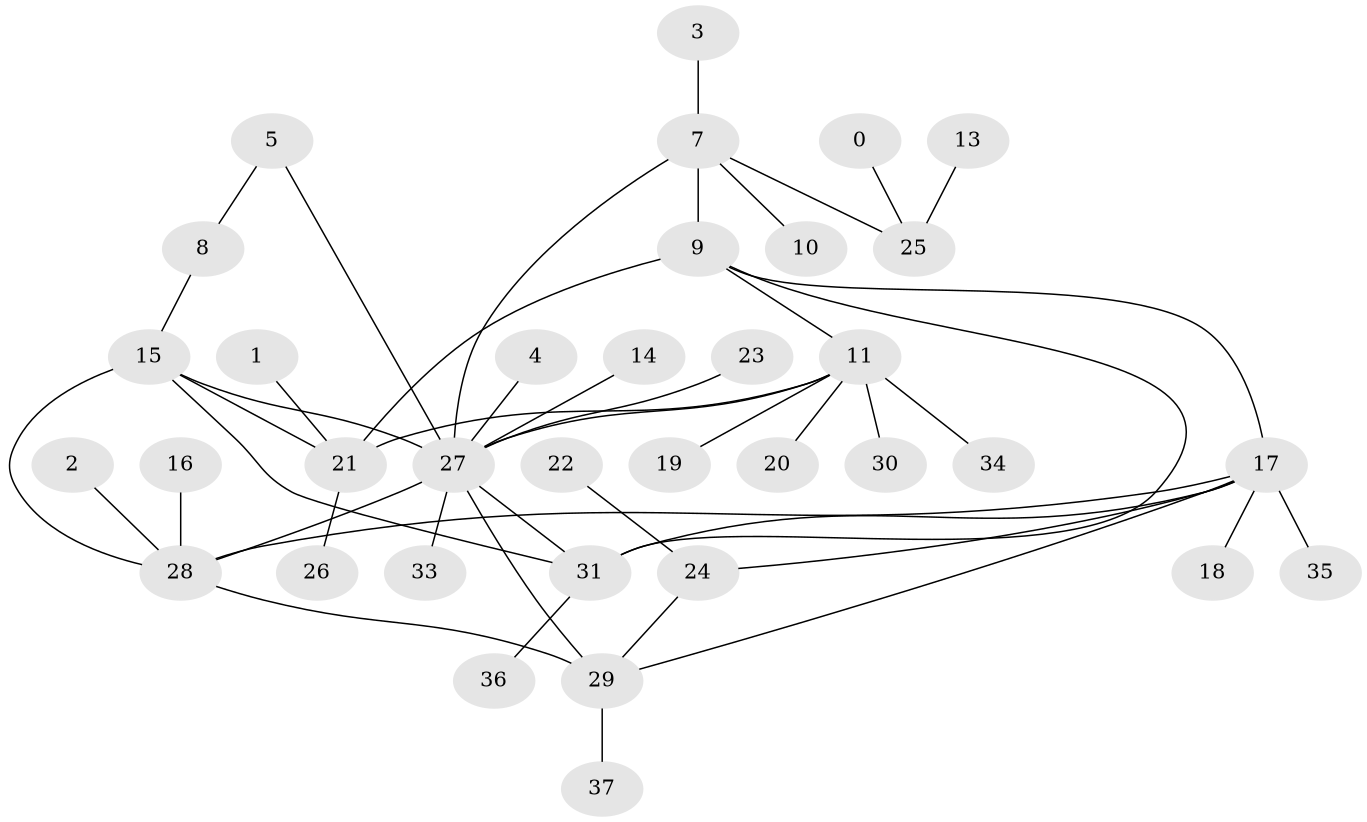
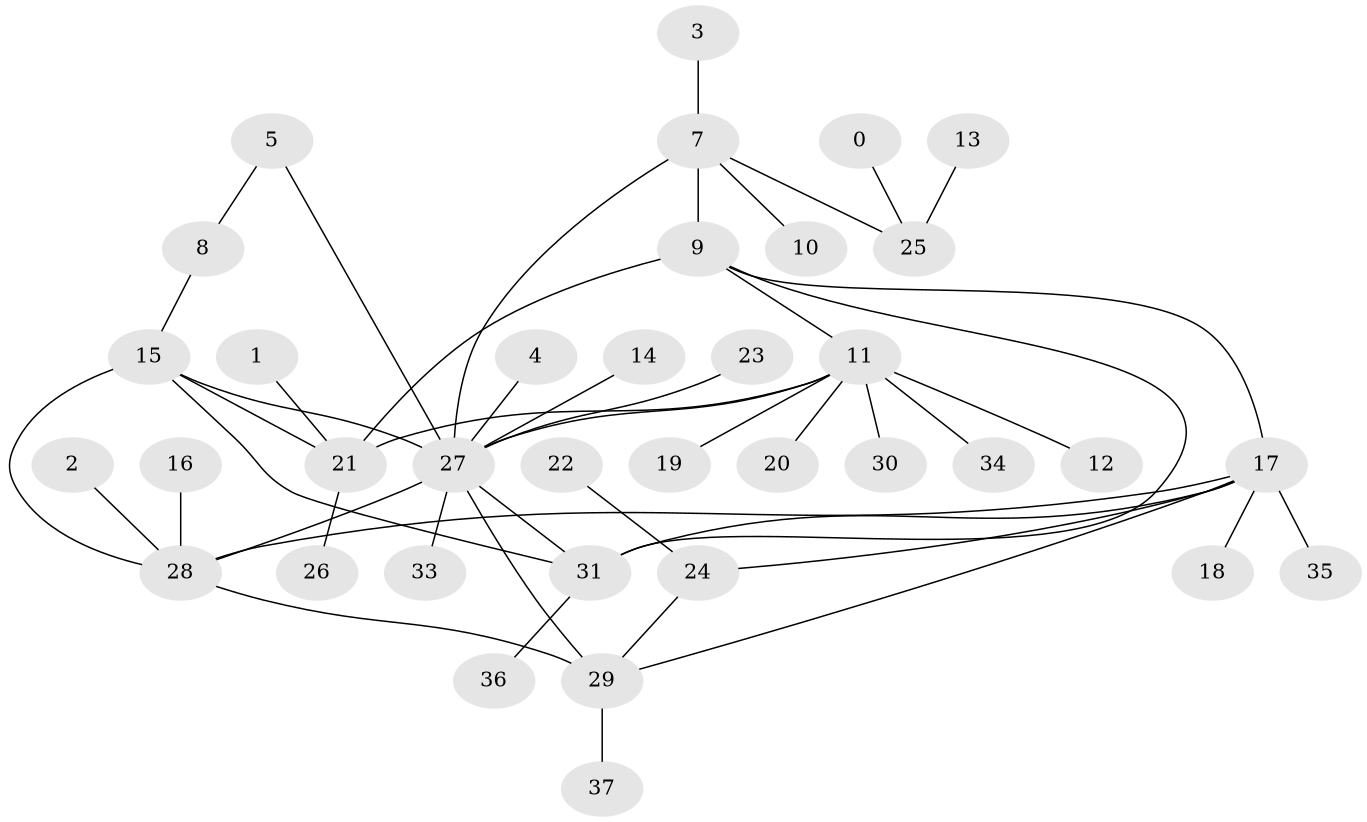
  graph {
    node [color=gray90 style=filled]
    edge [weight=1.0]
    1
    21
    26
    2
    28
    29
    3
    7
    27
    25
    9
    10
    4
    31
    33
    5
    8
    15
    n19 [label=0]
    11
    17
+   12
    19
    20
    30
    34
    18
    24
    35
    36
    13
    14
    16
    37
    22
    23
    1 -- 21
    21 -- 26
    2 -- 28
    28 -- 29
    29 -- 37
    3 -- 7
    7 -- 27 [weight=2.0]
    7 -- 25
    7 -- 9 [weight=2.0]
    7 -- 10
    27 -- 28
    27 -- 29 [weight=2.0]
    27 -- 31
    27 -- 33
    9 -- 21
    9 -- 31
    9 -- 11
    9 -- 17
    4 -- 27
    31 -- 36
    5 -- 27
    5 -- 8
    8 -- 15
    15 -- 21
    15 -- 28 [weight=2.0]
    15 -- 27
    15 -- 31
    n19 -- 25
    11 -- 21
    11 -- 27
+   11 -- 12
    11 -- 19
    11 -- 20
    11 -- 30
    11 -- 34
    17 -- 28
    17 -- 29
    17 -- 31
    17 -- 18
    17 -- 24
    17 -- 35
    24 -- 29
    13 -- 25
    14 -- 27
    16 -- 28
    22 -- 24
    23 -- 27
  }
